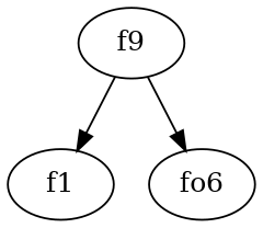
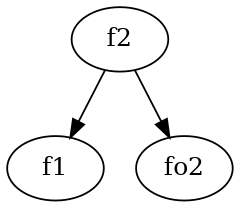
  strict digraph {
    edge [weight=2]
-   f2 [label=f9]
+   f2
    f1
-   fo2 [label=fo6]
+   fo2
    f2 -> f1
    f2 -> fo2
  }
